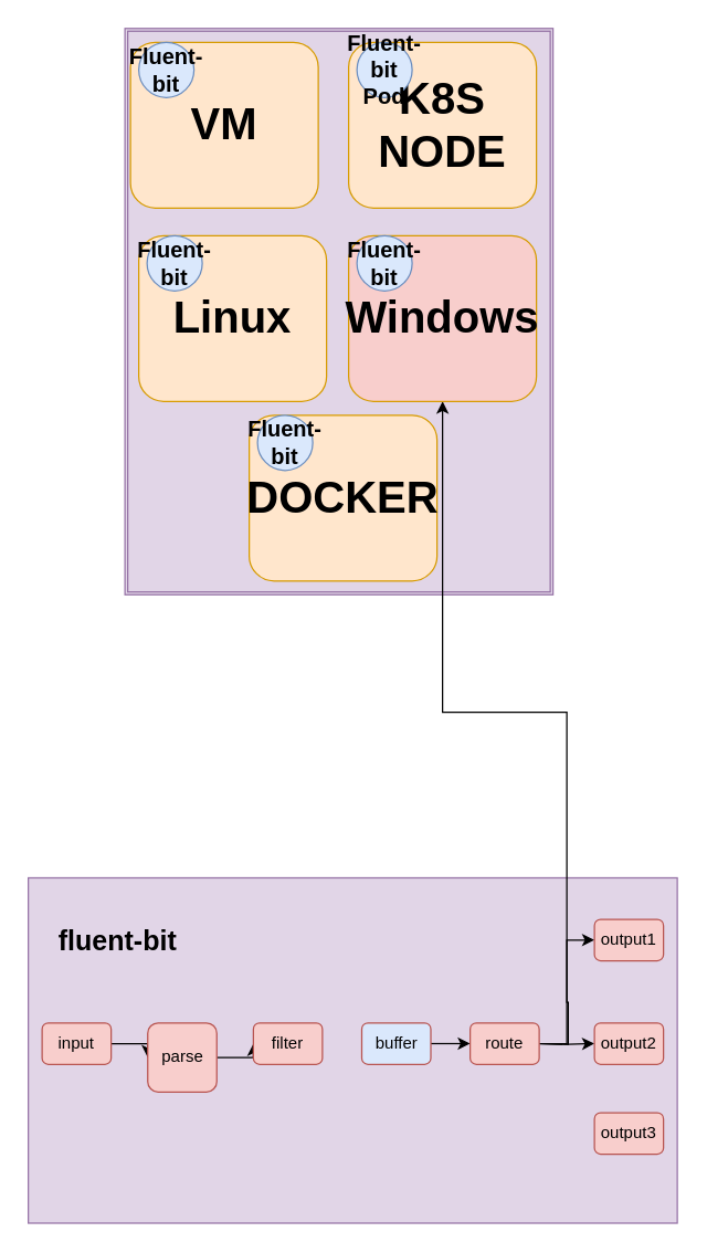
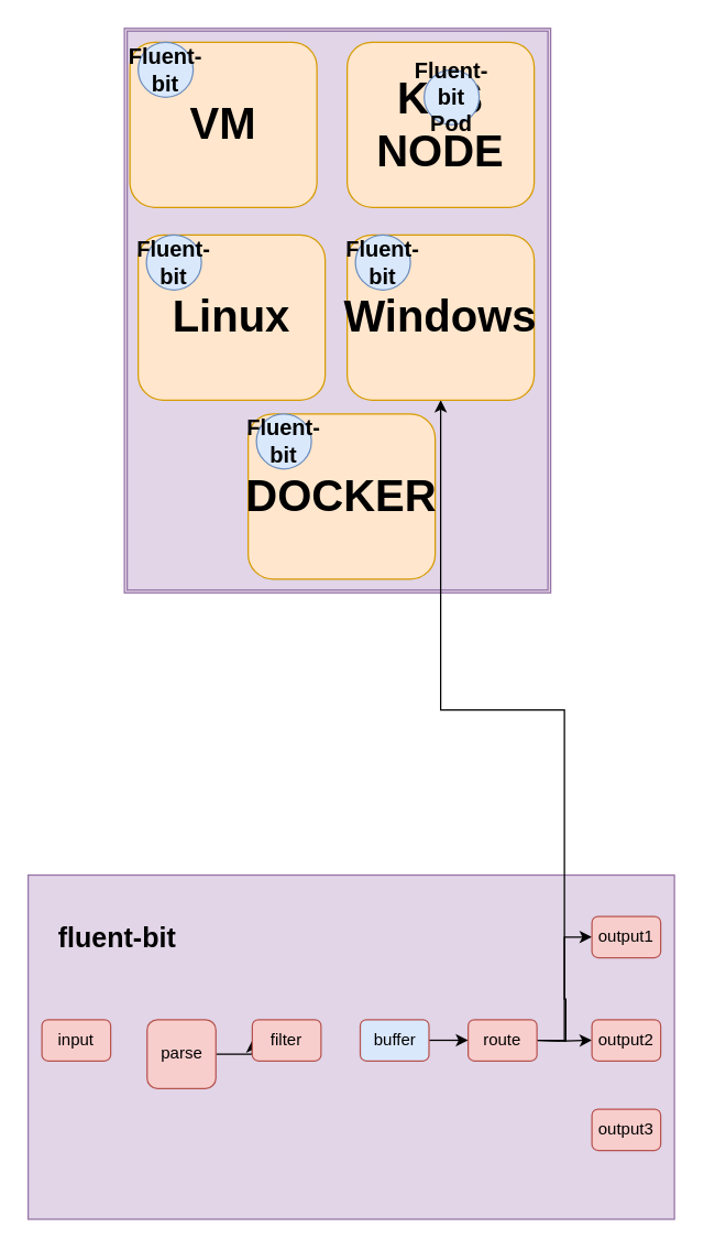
  <mxCell id="0" />
  <mxCell id="1" parent="0" />
  <mxCell id="2" value="" style="shape=ext;double=1;rounded=0;whiteSpace=wrap;html=1;fillColor=#e1d5e7;strokeColor=#9673a6;" vertex="1" parent="1"><mxGeometry x="90" y="20" width="310" height="410" as="geometry" /></mxCell>
  <mxCell id="3" value="&lt;b&gt;&lt;font style=&quot;font-size: 32px&quot;&gt;VM&lt;/font&gt;&lt;/b&gt;" style="rounded=1;whiteSpace=wrap;html=1;fillColor=#ffe6cc;strokeColor=#d79b00;" vertex="1" parent="1"><mxGeometry x="94" y="30" width="136" height="120" as="geometry" /></mxCell>
  <mxCell id="4" value="" style="rounded=0;whiteSpace=wrap;html=1;fillColor=#e1d5e7;strokeColor=#9673a6;" vertex="1" parent="1"><mxGeometry x="20" y="635" width="470" height="250" as="geometry" /></mxCell>
- <mxCell id="5" style="edgeStyle=orthogonalEdgeStyle;rounded=0;orthogonalLoop=1;jettySize=auto;html=1;exitX=1;exitY=0.5;exitDx=0;exitDy=0;entryX=0;entryY=0.5;entryDx=0;entryDy=0;" edge="1" parent="1" source="6" target="8"><mxGeometry relative="1" as="geometry" /></mxCell>
  <mxCell id="6" value="input" style="rounded=1;whiteSpace=wrap;html=1;fillColor=#f8cecc;strokeColor=#b85450;" vertex="1" parent="1"><mxGeometry x="30" y="740" width="50" height="30" as="geometry" /></mxCell>
  <mxCell id="7" style="edgeStyle=orthogonalEdgeStyle;rounded=0;orthogonalLoop=1;jettySize=auto;html=1;exitX=1;exitY=0.5;exitDx=0;exitDy=0;entryX=0;entryY=0.5;entryDx=0;entryDy=0;" edge="1" parent="1" source="8" target="9"><mxGeometry relative="1" as="geometry" /></mxCell>
  <mxCell id="8" value="parse" style="rounded=1;whiteSpace=wrap;html=1;fillColor=#f8cecc;strokeColor=#b85450;" vertex="1" parent="1"><mxGeometry x="106.5" y="740" width="50" height="50" as="geometry" /></mxCell>
  <mxCell id="9" value="filter" style="rounded=1;whiteSpace=wrap;html=1;fillColor=#f8cecc;strokeColor=#b85450;" vertex="1" parent="1"><mxGeometry x="183" y="740" width="50" height="30" as="geometry" /></mxCell>
  <mxCell id="10" style="edgeStyle=orthogonalEdgeStyle;rounded=0;orthogonalLoop=1;jettySize=auto;html=1;exitX=1;exitY=0.5;exitDx=0;exitDy=0;entryX=0;entryY=0.5;entryDx=0;entryDy=0;" edge="1" parent="1" source="11" target="15"><mxGeometry relative="1" as="geometry" /></mxCell>
  <mxCell id="11" value="buffer" style="rounded=1;whiteSpace=wrap;html=1;fillColor=#dae8fc;strokeColor=#b85450;" vertex="1" parent="1"><mxGeometry x="261.5" y="740" width="50" height="30" as="geometry" /></mxCell>
  <mxCell id="12" value="" style="edgeStyle=orthogonalEdgeStyle;rounded=0;orthogonalLoop=1;jettySize=auto;html=1;" edge="1" parent="1" target="17"><mxGeometry relative="1" as="geometry"><mxPoint x="390" y="755" as="sourcePoint" /></mxGeometry></mxCell>
  <mxCell id="13" style="edgeStyle=orthogonalEdgeStyle;rounded=0;orthogonalLoop=1;jettySize=auto;html=1;exitX=1;exitY=0.5;exitDx=0;exitDy=0;entryX=0;entryY=0.5;entryDx=0;entryDy=0;" edge="1" parent="1" target="18"><mxGeometry relative="1" as="geometry"><mxPoint x="390" y="755" as="sourcePoint" /></mxGeometry></mxCell>
  <mxCell id="14" style="edgeStyle=orthogonalEdgeStyle;rounded=0;orthogonalLoop=1;jettySize=auto;html=1;exitX=1;exitY=0.5;exitDx=0;exitDy=0;exitPerimeter=0;" edge="1" parent="1" source="15" target="27"><mxGeometry relative="1" as="geometry"><mxPoint x="390" y="755" as="sourcePoint" /></mxGeometry></mxCell>
  <mxCell id="15" value="route" style="rounded=1;whiteSpace=wrap;html=1;fillColor=#f8cecc;strokeColor=#b85450;" vertex="1" parent="1"><mxGeometry x="340" y="740" width="50" height="30" as="geometry" /></mxCell>
  <mxCell id="16" value="output3" style="rounded=1;whiteSpace=wrap;html=1;fillColor=#f8cecc;strokeColor=#b85450;" vertex="1" parent="1"><mxGeometry x="430" y="805" width="50" height="30" as="geometry" /></mxCell>
  <mxCell id="17" value="output2" style="rounded=1;whiteSpace=wrap;html=1;fillColor=#f8cecc;strokeColor=#b85450;" vertex="1" parent="1"><mxGeometry x="430" y="740" width="50" height="30" as="geometry" /></mxCell>
  <mxCell id="18" value="output1" style="rounded=1;whiteSpace=wrap;html=1;fillColor=#f8cecc;strokeColor=#b85450;" vertex="1" parent="1"><mxGeometry x="430" y="665" width="50" height="30" as="geometry" /></mxCell>
  <mxCell id="19" value="&lt;b&gt;&lt;font style=&quot;font-size: 20px&quot;&gt;fluent-bit&lt;/font&gt;&lt;/b&gt;" style="text;html=1;strokeColor=none;fillColor=none;align=center;verticalAlign=middle;whiteSpace=wrap;rounded=0;" vertex="1" parent="1"><mxGeometry x="40" y="655" width="90" height="50" as="geometry" /></mxCell>
  <mxCell id="20" value="&lt;b style=&quot;font-size: 16px&quot;&gt;Fluent-bit&lt;/b&gt;&lt;br&gt;" style="ellipse;whiteSpace=wrap;html=1;aspect=fixed;fillColor=#dae8fc;strokeColor=#6c8ebf;" vertex="1" parent="1"><mxGeometry x="100" y="30" width="40" height="40" as="geometry" /></mxCell>
  <mxCell id="21" value="&lt;b&gt;&lt;font style=&quot;font-size: 32px&quot;&gt;K8S&lt;br&gt;NODE&lt;/font&gt;&lt;/b&gt;" style="rounded=1;whiteSpace=wrap;html=1;fillColor=#ffe6cc;strokeColor=#d79b00;" vertex="1" parent="1"><mxGeometry x="252" y="30" width="136" height="120" as="geometry" /></mxCell>
- <mxCell id="22" value="&lt;font style=&quot;font-size: 16px&quot;&gt;&lt;b&gt;Fluent-&lt;font style=&quot;font-size: 16px&quot;&gt;bit&lt;br&gt;&lt;/font&gt;&lt;/b&gt;&lt;b&gt;&lt;font style=&quot;font-size: 16px&quot;&gt;Pod&lt;/font&gt;&lt;/b&gt;&lt;/font&gt;&lt;br&gt;" style="ellipse;whiteSpace=wrap;html=1;aspect=fixed;fillColor=#dae8fc;strokeColor=#6c8ebf;" vertex="1" parent="1"><mxGeometry x="258" y="30" width="40" height="40" as="geometry" /></mxCell>
+ <mxCell id="22" value="&lt;font style=&quot;font-size: 16px&quot;&gt;&lt;b&gt;Fluent-&lt;font style=&quot;font-size: 16px&quot;&gt;bit&lt;br&gt;&lt;/font&gt;&lt;/b&gt;&lt;b&gt;&lt;font style=&quot;font-size: 16px&quot;&gt;Pod&lt;/font&gt;&lt;/b&gt;&lt;/font&gt;&lt;br&gt;" style="ellipse;whiteSpace=wrap;html=1;aspect=fixed;fillColor=#dae8fc;strokeColor=#6c8ebf;" vertex="1" parent="1"><mxGeometry x="308" y="50" width="40" height="40" as="geometry" /></mxCell>
  <mxCell id="23" value="&lt;span style=&quot;font-size: 32px&quot;&gt;&lt;b&gt;DOCKER&lt;/b&gt;&lt;/span&gt;&lt;br&gt;" style="rounded=1;whiteSpace=wrap;html=1;fillColor=#ffe6cc;strokeColor=#d79b00;" vertex="1" parent="1"><mxGeometry x="180" y="300" width="136" height="120" as="geometry" /></mxCell>
  <mxCell id="24" value="&lt;font style=&quot;font-size: 16px&quot;&gt;&lt;b&gt;Fluent-&lt;font style=&quot;font-size: 16px&quot;&gt;bit&lt;/font&gt;&lt;/b&gt;&lt;/font&gt;&lt;br&gt;" style="ellipse;whiteSpace=wrap;html=1;aspect=fixed;fillColor=#dae8fc;strokeColor=#6c8ebf;" vertex="1" parent="1"><mxGeometry x="186" y="300" width="40" height="40" as="geometry" /></mxCell>
  <mxCell id="25" value="&lt;span style=&quot;font-size: 32px&quot;&gt;&lt;b&gt;Linux&lt;/b&gt;&lt;/span&gt;&lt;br&gt;" style="rounded=1;whiteSpace=wrap;html=1;fillColor=#ffe6cc;strokeColor=#d79b00;" vertex="1" parent="1"><mxGeometry x="100" y="170" width="136" height="120" as="geometry" /></mxCell>
  <mxCell id="26" value="&lt;font style=&quot;font-size: 16px&quot;&gt;&lt;b&gt;Fluent-&lt;font style=&quot;font-size: 16px&quot;&gt;bit&lt;/font&gt;&lt;/b&gt;&lt;/font&gt;&lt;br&gt;" style="ellipse;whiteSpace=wrap;html=1;aspect=fixed;fillColor=#dae8fc;strokeColor=#6c8ebf;" vertex="1" parent="1"><mxGeometry x="106" y="170" width="40" height="40" as="geometry" /></mxCell>
- <mxCell id="27" value="&lt;span style=&quot;font-size: 32px&quot;&gt;&lt;b&gt;Windows&lt;/b&gt;&lt;/span&gt;&lt;br&gt;" style="rounded=1;whiteSpace=wrap;html=1;fillColor=#f8cecc;strokeColor=#d79b00;" vertex="1" parent="1"><mxGeometry x="252" y="170" width="136" height="120" as="geometry" /></mxCell>
+ <mxCell id="27" value="&lt;span style=&quot;font-size: 32px&quot;&gt;&lt;b&gt;Windows&lt;/b&gt;&lt;/span&gt;&lt;br&gt;" style="rounded=1;whiteSpace=wrap;html=1;fillColor=#ffe6cc;strokeColor=#d79b00;" vertex="1" parent="1"><mxGeometry x="252" y="170" width="136" height="120" as="geometry" /></mxCell>
  <mxCell id="28" value="&lt;font style=&quot;font-size: 16px&quot;&gt;&lt;b&gt;Fluent-&lt;font style=&quot;font-size: 16px&quot;&gt;bit&lt;/font&gt;&lt;/b&gt;&lt;/font&gt;&lt;br&gt;" style="ellipse;whiteSpace=wrap;html=1;aspect=fixed;fillColor=#dae8fc;strokeColor=#6c8ebf;" vertex="1" parent="1"><mxGeometry x="258" y="170" width="40" height="40" as="geometry" /></mxCell>
